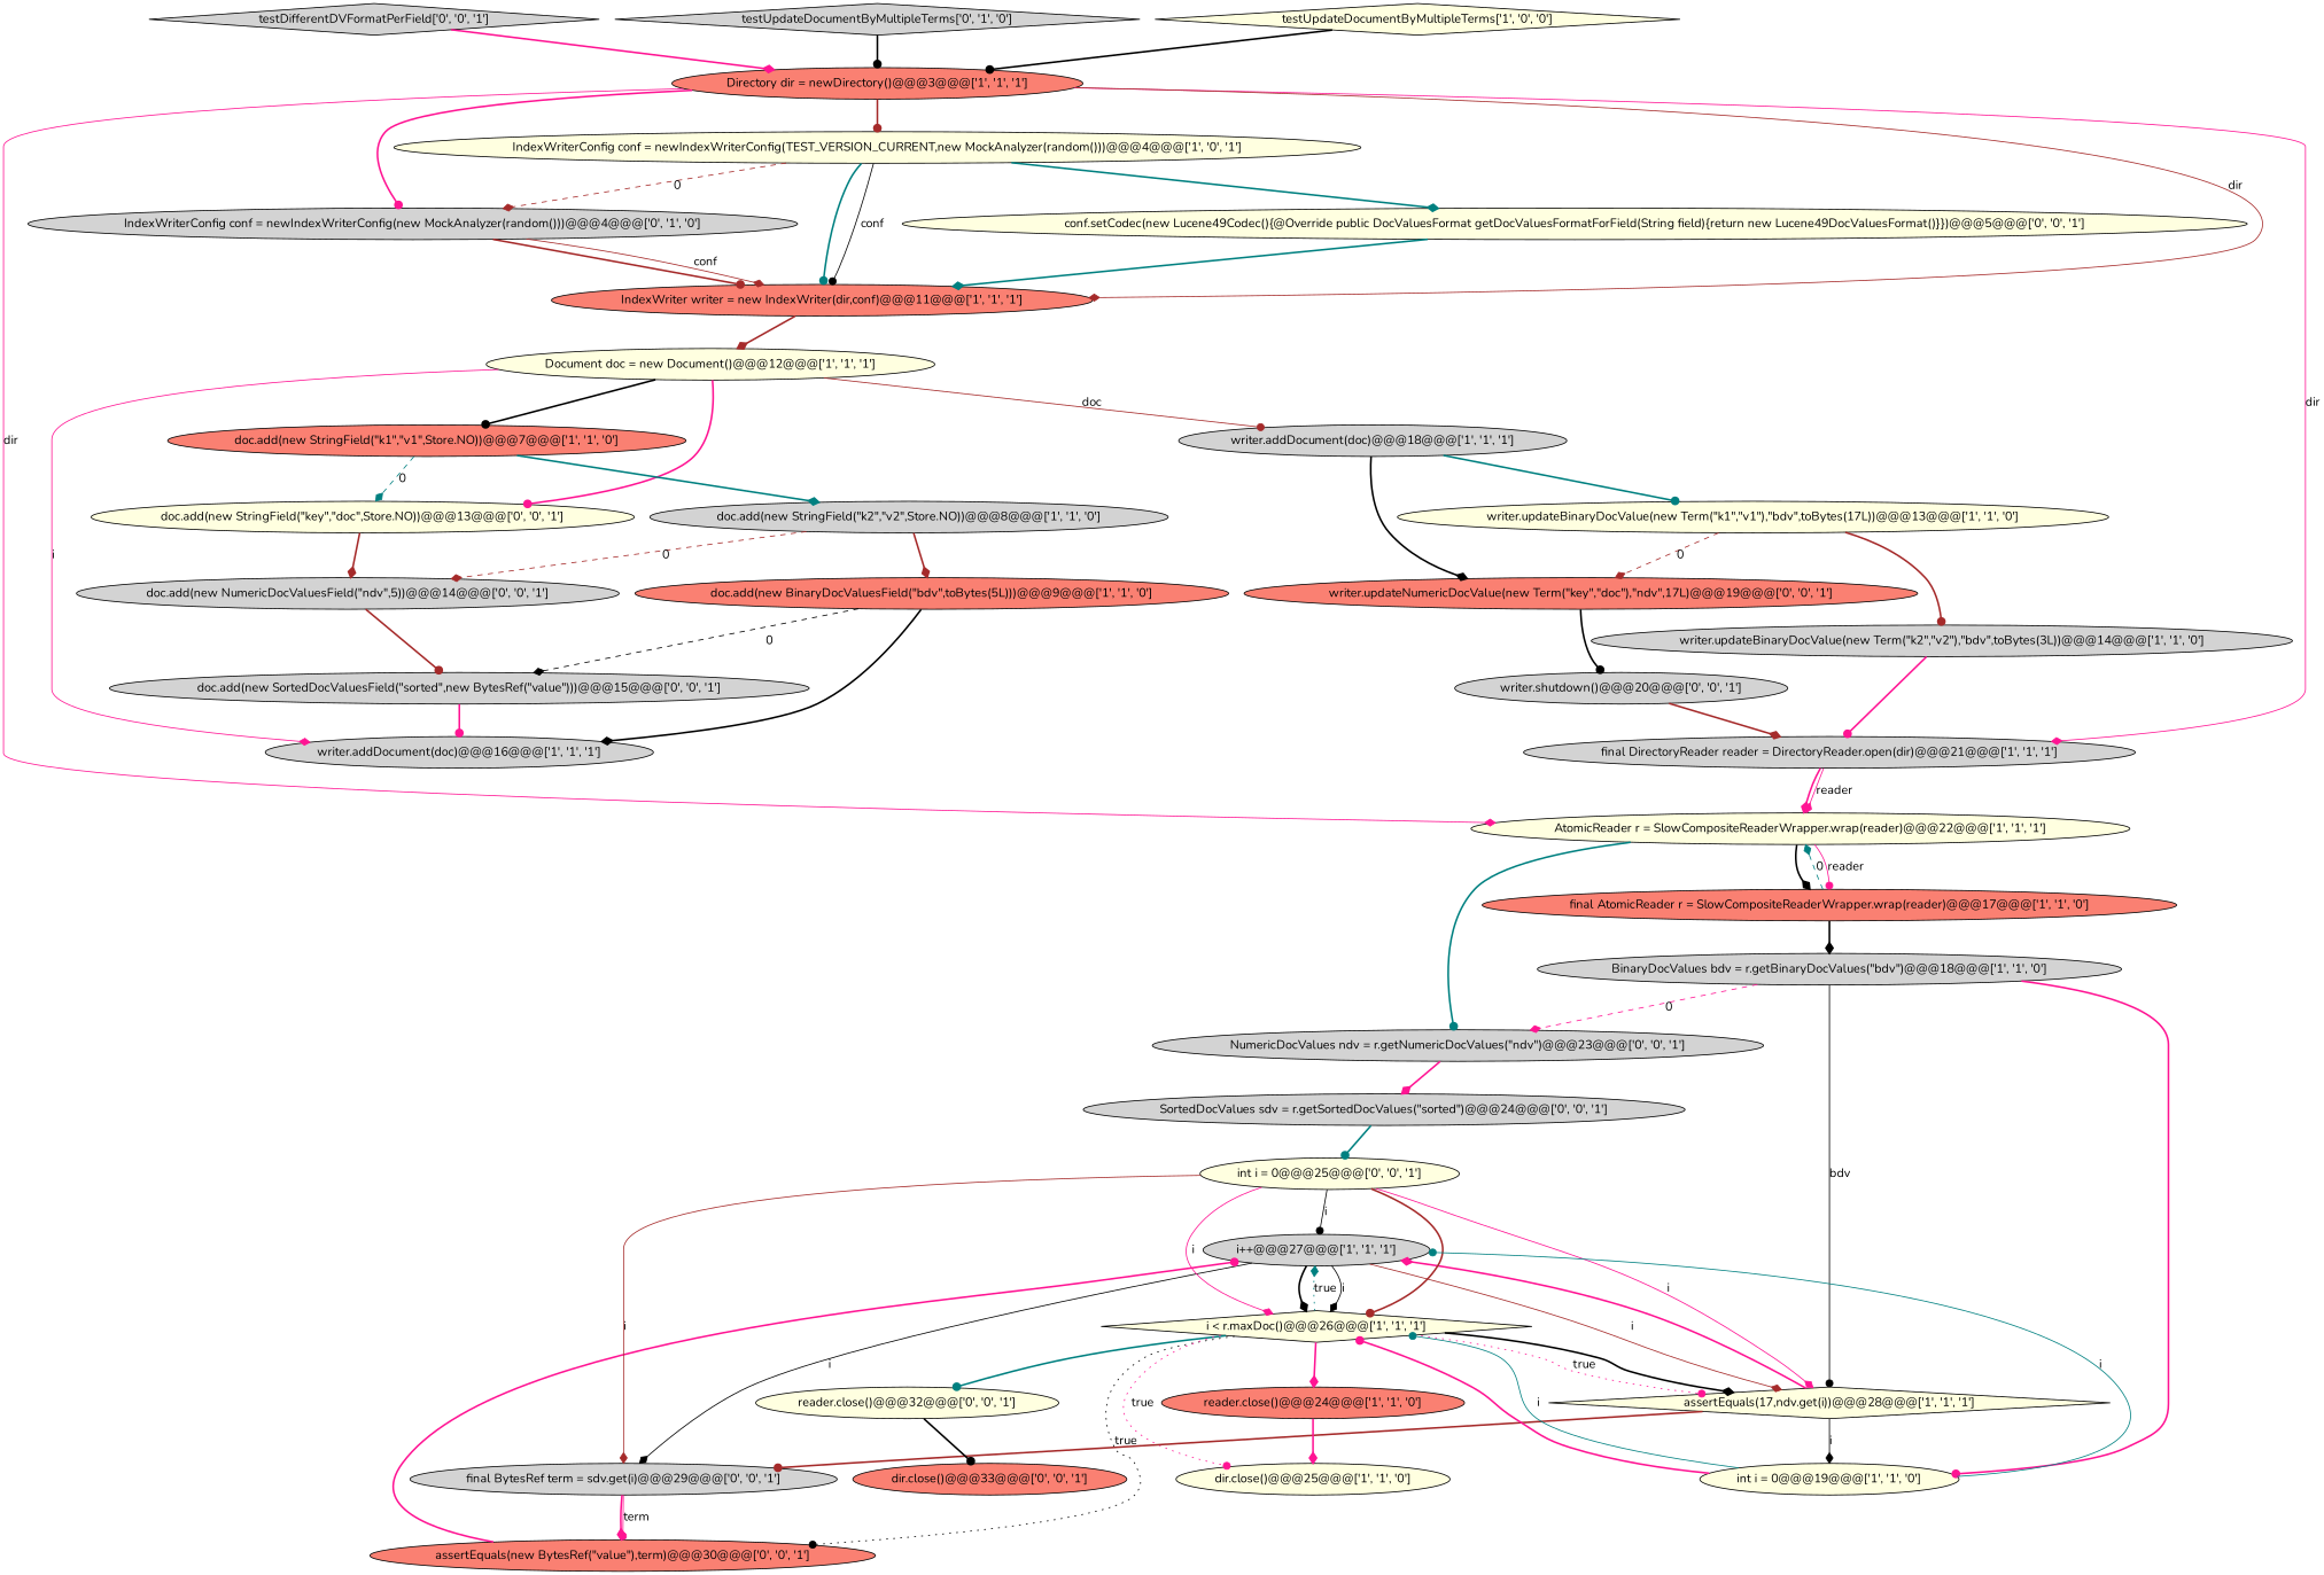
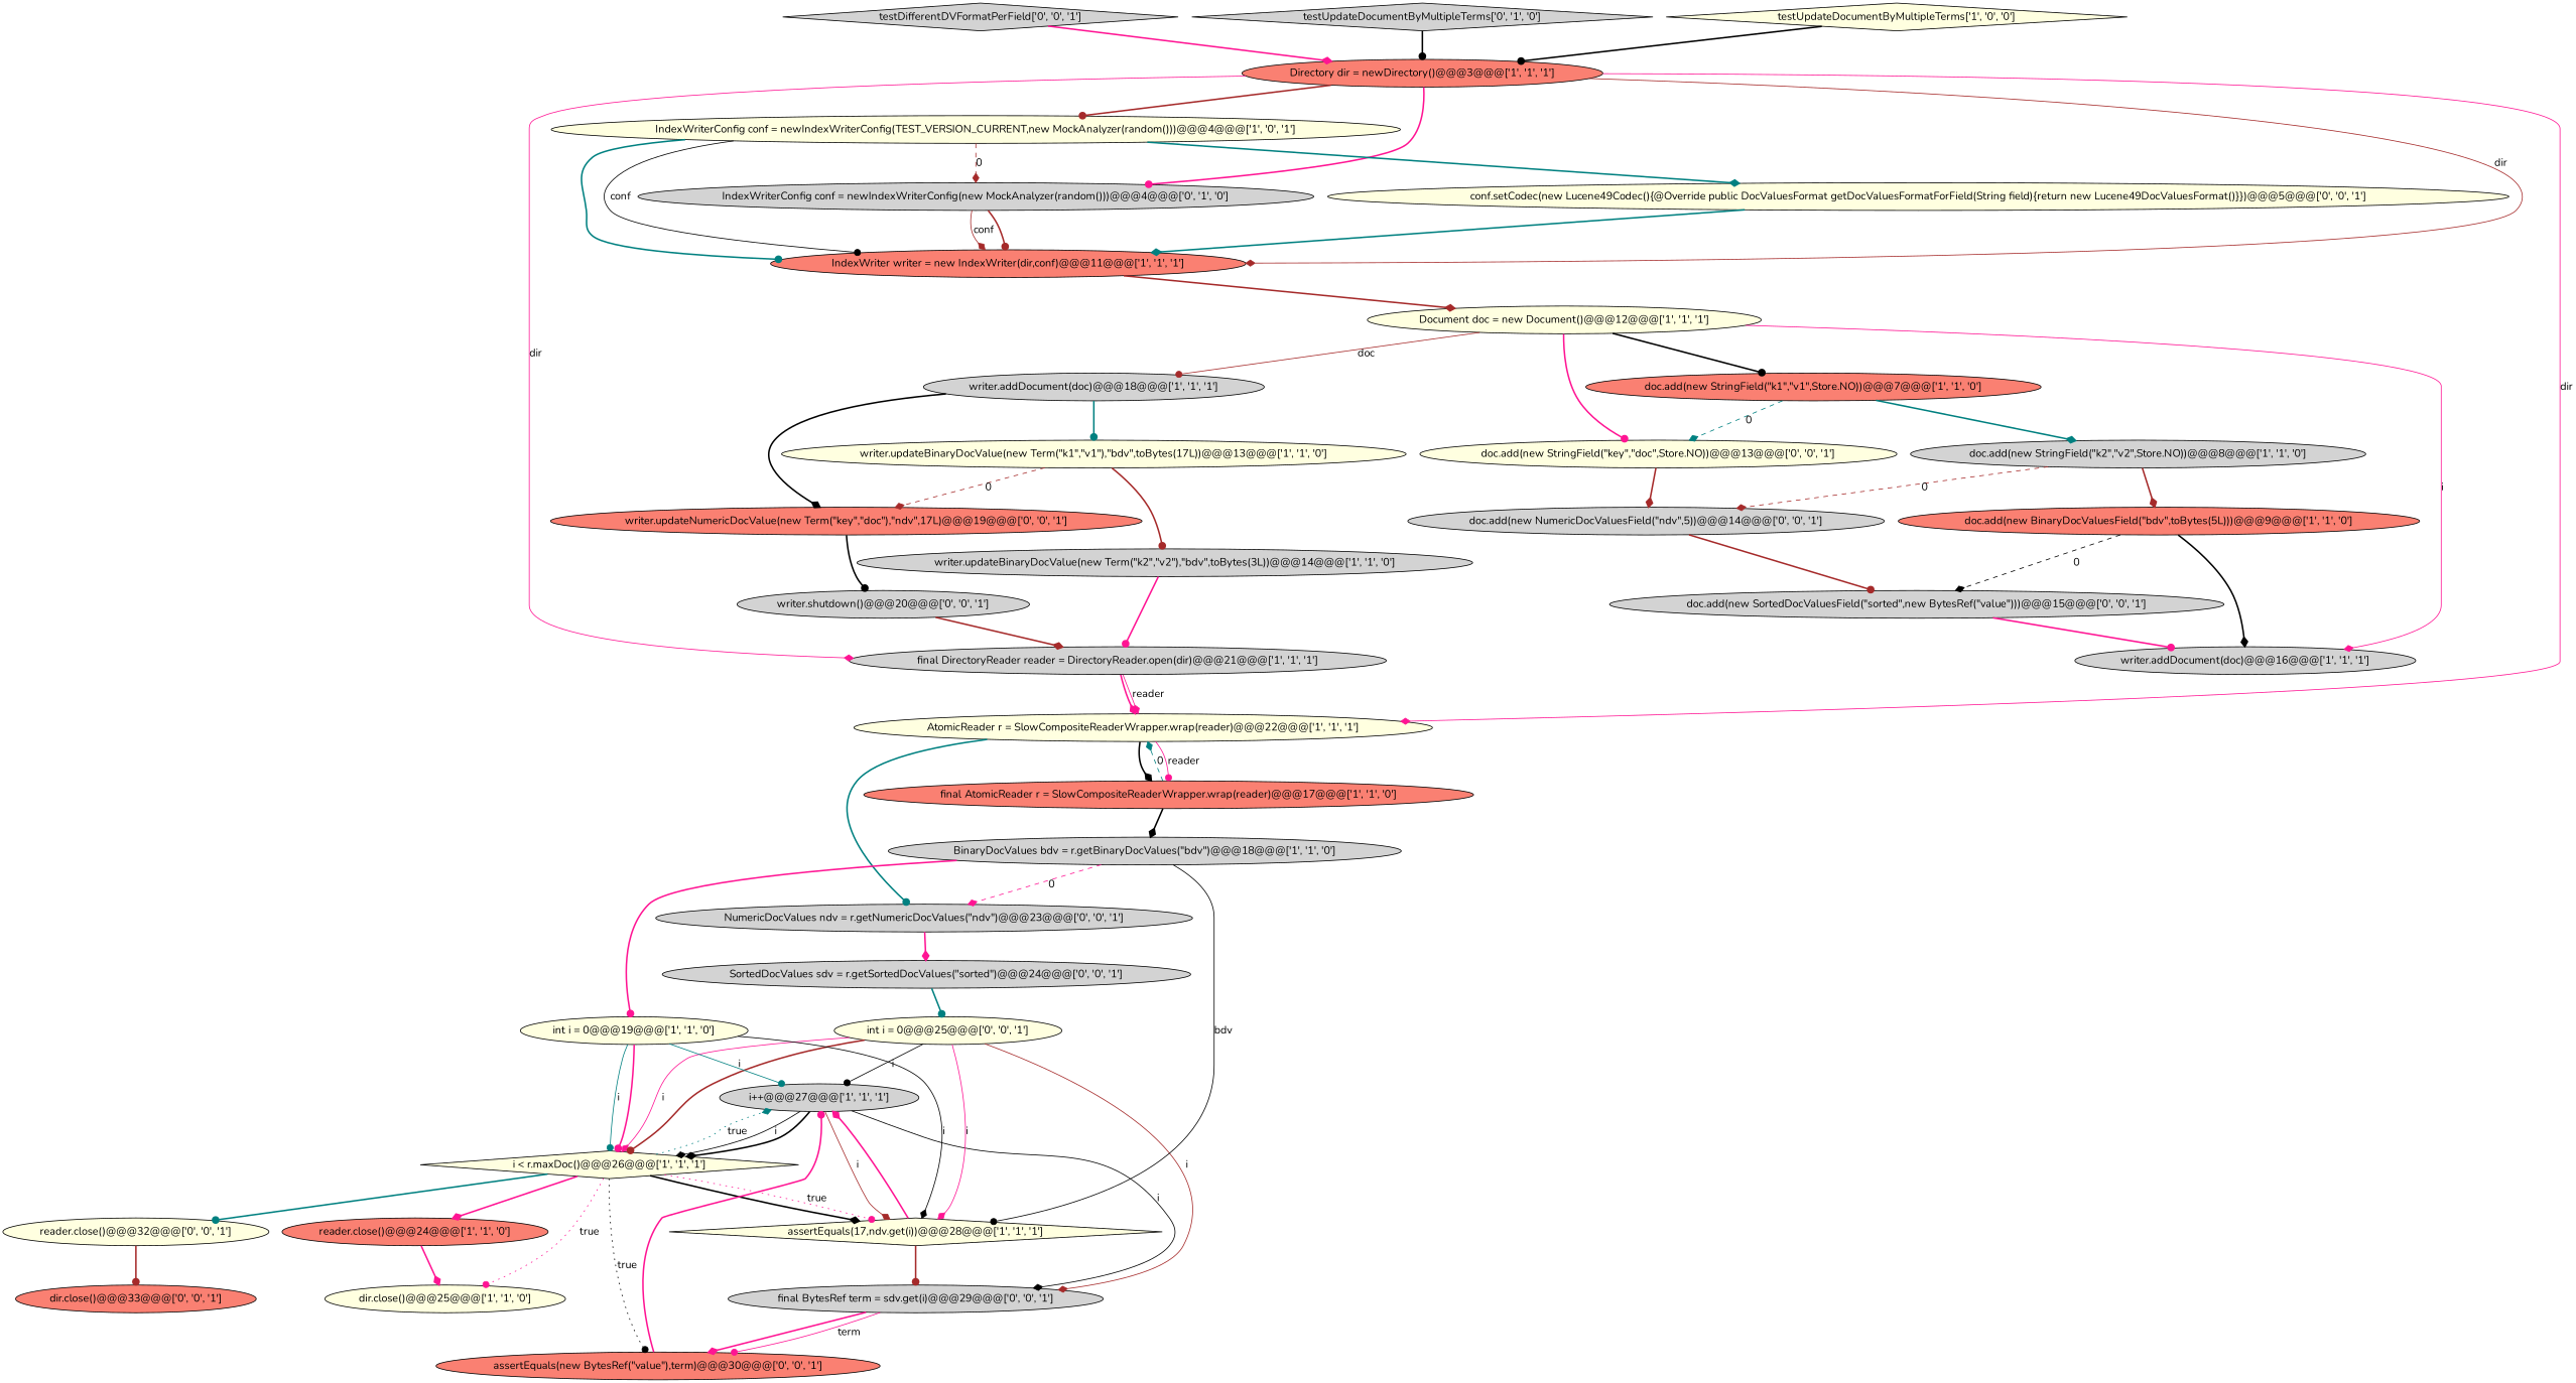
  digraph {
    fontname=Nunito
    node [fillcolor=lightgrey fontname=Nunito shape=ellipse style=filled]
    edge [arrowhead=diamond color=deeppink fontname=Nunito style=bold]
    n1 [fillcolor=lightyellow label="writer.updateBinaryDocValue(new Term(\"k1\",\"v1\"),\"bdv\",toBytes(17L))@@@13@@@['1', '1', '0']"]
    n2 [label="writer.updateBinaryDocValue(new Term(\"k2\",\"v2\"),\"bdv\",toBytes(3L))@@@14@@@['1', '1', '0']"]
    n3 [fillcolor=salmon label="writer.updateNumericDocValue(new Term(\"key\",\"doc\"),\"ndv\",17L)@@@19@@@['0', '0', '1']"]
    n4 [label="final DirectoryReader reader = DirectoryReader.open(dir)@@@21@@@['1', '1', '1']"]
    n5 [label="writer.shutdown()@@@20@@@['0', '0', '1']"]
    n6 [label="i++@@@27@@@['1', '1', '1']"]
    n7 [fillcolor=lightyellow label="i < r.maxDoc()@@@26@@@['1', '1', '1']" shape=diamond]
    n8 [label="final BytesRef term = sdv.get(i)@@@29@@@['0', '0', '1']"]
    n9 [fillcolor=lightyellow label="assertEquals(17,ndv.get(i))@@@28@@@['1', '1', '1']" shape=diamond]
    n10 [fillcolor=lightyellow label="reader.close()@@@32@@@['0', '0', '1']"]
    n11 [fillcolor=salmon label="assertEquals(new BytesRef(\"value\"),term)@@@30@@@['0', '0', '1']"]
    n12 [fillcolor=salmon label="reader.close()@@@24@@@['1', '1', '0']"]
    n13 [fillcolor=lightyellow label="dir.close()@@@25@@@['1', '1', '0']"]
    n14 [label="IndexWriterConfig conf = newIndexWriterConfig(new MockAnalyzer(random()))@@@4@@@['0', '1', '0']"]
    n15 [fillcolor=salmon label="IndexWriter writer = new IndexWriter(dir,conf)@@@11@@@['1', '1', '1']"]
    n16 [fillcolor=lightyellow label="Document doc = new Document()@@@12@@@['1', '1', '1']"]
    n17 [label="testDifferentDVFormatPerField['0', '0', '1']" shape=diamond]
    n18 [fillcolor=salmon label="Directory dir = newDirectory()@@@3@@@['1', '1', '1']"]
    n19 [fillcolor=lightyellow label="AtomicReader r = SlowCompositeReaderWrapper.wrap(reader)@@@22@@@['1', '1', '1']"]
    n20 [fillcolor=lightyellow label="IndexWriterConfig conf = newIndexWriterConfig(TEST_VERSION_CURRENT,new MockAnalyzer(random()))@@@4@@@['1', '0', '1']"]
    n21 [fillcolor=salmon label="dir.close()@@@33@@@['0', '0', '1']"]
    n22 [fillcolor=salmon label="doc.add(new StringField(\"k1\",\"v1\",Store.NO))@@@7@@@['1', '1', '0']"]
    n23 [label="writer.addDocument(doc)@@@18@@@['1', '1', '1']"]
    n24 [fillcolor=lightyellow label="doc.add(new StringField(\"key\",\"doc\",Store.NO))@@@13@@@['0', '0', '1']"]
    n25 [label="writer.addDocument(doc)@@@16@@@['1', '1', '1']"]
    n26 [label="doc.add(new StringField(\"k2\",\"v2\",Store.NO))@@@8@@@['1', '1', '0']"]
    n27 [label="doc.add(new NumericDocValuesField(\"ndv\",5))@@@14@@@['0', '0', '1']"]
    n28 [fillcolor=salmon label="doc.add(new BinaryDocValuesField(\"bdv\",toBytes(5L)))@@@9@@@['1', '1', '0']"]
    n29 [label="doc.add(new SortedDocValuesField(\"sorted\",new BytesRef(\"value\")))@@@15@@@['0', '0', '1']"]
    n30 [label="NumericDocValues ndv = r.getNumericDocValues(\"ndv\")@@@23@@@['0', '0', '1']"]
    n31 [label="SortedDocValues sdv = r.getSortedDocValues(\"sorted\")@@@24@@@['0', '0', '1']"]
    n32 [fillcolor=lightyellow label="int i = 0@@@25@@@['0', '0', '1']"]
    n33 [fillcolor=salmon label="final AtomicReader r = SlowCompositeReaderWrapper.wrap(reader)@@@17@@@['1', '1', '0']"]
    n34 [label="BinaryDocValues bdv = r.getBinaryDocValues(\"bdv\")@@@18@@@['1', '1', '0']"]
    n35 [label="testUpdateDocumentByMultipleTerms['0', '1', '0']" shape=diamond]
    n36 [fillcolor=lightyellow label="conf.setCodec(new Lucene49Codec(){@Override public DocValuesFormat getDocValuesFormatForField(String field){return new Lucene49DocValuesFormat()}})@@@5@@@['0', '0', '1']"]
    n37 [fillcolor=lightyellow label="testUpdateDocumentByMultipleTerms['1', '0', '0']" shape=diamond]
    n38 [fillcolor=lightyellow label="int i = 0@@@19@@@['1', '1', '0']"]
    n1 -> n2 [arrowhead=dot color=brown]
    n1 -> n3 [color=brown label=0 style=dashed]
    n2 -> n4 [arrowhead=dot]
    n3 -> n5 [arrowhead=dot color=black]
    n4 -> n19 [label=reader style=solid]
    n4 -> n19
    n5 -> n4 [color=brown]
    n6 -> n7 [color=black label=i style=solid]
    n6 -> n7 [color=black]
    n6 -> n8 [color=black label=i style=solid]
    n6 -> n9 [color=brown label=i style=solid]
    n7 -> n6 [color=teal label=true style=dotted]
    n7 -> n9 [color=black]
    n7 -> n9 [arrowhead=dot label=true style=dotted]
    n7 -> n10 [arrowhead=dot color=teal]
    n7 -> n11 [arrowhead=dot color=black label=true style=dotted]
    n7 -> n12
    n7 -> n13 [arrowhead=dot label=true style=dotted]
    n8 -> n11
    n8 -> n11 [arrowhead=dot label=term style=solid]
    n9 -> n6
    n9 -> n8 [arrowhead=dot color=brown]
-   n10 -> n21 [arrowhead=dot color=black]
+   n10 -> n21 [arrowhead=dot color=brown]
    n11 -> n6 [arrowhead=dot]
    n12 -> n13
    n14 -> n15 [arrowhead=dot color=brown]
    n14 -> n15 [color=brown label=conf style=solid]
    n15 -> n16 [color=brown]
    n16 -> n22 [arrowhead=dot color=black]
    n16 -> n23 [arrowhead=dot color=brown label=doc style=solid]
    n16 -> n24 [arrowhead=dot]
    n16 -> n25 [label=i style=solid]
    n17 -> n18
    n18 -> n4 [label=dir style=solid]
    n18 -> n14 [arrowhead=dot]
    n18 -> n15 [color=brown label=dir style=solid]
    n18 -> n19 [label=dir style=solid]
    n18 -> n20 [arrowhead=dot color=brown]
    n19 -> n30 [arrowhead=dot color=teal]
    n19 -> n33 [arrowhead=dot label=reader style=solid]
    n19 -> n33 [color=black]
    n20 -> n14 [color=brown label=0 style=dashed]
    n20 -> n15 [arrowhead=dot color=teal]
    n20 -> n15 [arrowhead=dot color=black label=conf style=solid]
    n20 -> n36 [color=teal]
    n22 -> n24 [color=teal label=0 style=dashed]
    n22 -> n26 [color=teal]
    n23 -> n1 [arrowhead=dot color=teal]
    n23 -> n3 [color=black]
    n24 -> n27 [color=brown]
    n26 -> n27 [color=brown label=0 style=dashed]
    n26 -> n28 [color=brown]
    n27 -> n29 [arrowhead=dot color=brown]
    n28 -> n25 [color=black]
    n28 -> n29 [color=black label=0 style=dashed]
    n29 -> n25 [arrowhead=dot]
    n30 -> n31
    n31 -> n32 [arrowhead=dot color=teal]
    n32 -> n6 [arrowhead=dot color=black label=i style=solid]
    n32 -> n7 [label=i style=solid]
    n32 -> n7 [arrowhead=dot color=brown]
    n32 -> n8 [color=brown label=i style=solid]
    n32 -> n9 [label=i style=solid]
    n33 -> n19 [color=teal label=0 style=dashed]
    n33 -> n34 [color=black]
    n34 -> n9 [arrowhead=dot color=black label=bdv style=solid]
    n34 -> n30 [label=0 style=dashed]
    n34 -> n38 [arrowhead=dot]
    n35 -> n18 [arrowhead=dot color=black]
    n36 -> n15 [color=teal]
    n37 -> n18 [arrowhead=dot color=black]
    n38 -> n6 [arrowhead=dot color=teal label=i style=solid]
    n38 -> n7 [arrowhead=dot color=teal label=i style=solid]
    n38 -> n7 [arrowhead=dot]
-   n9 -> n38 [color=black label=i style=solid]
+   n38 -> n9 [color=black label=i style=solid]
  }
